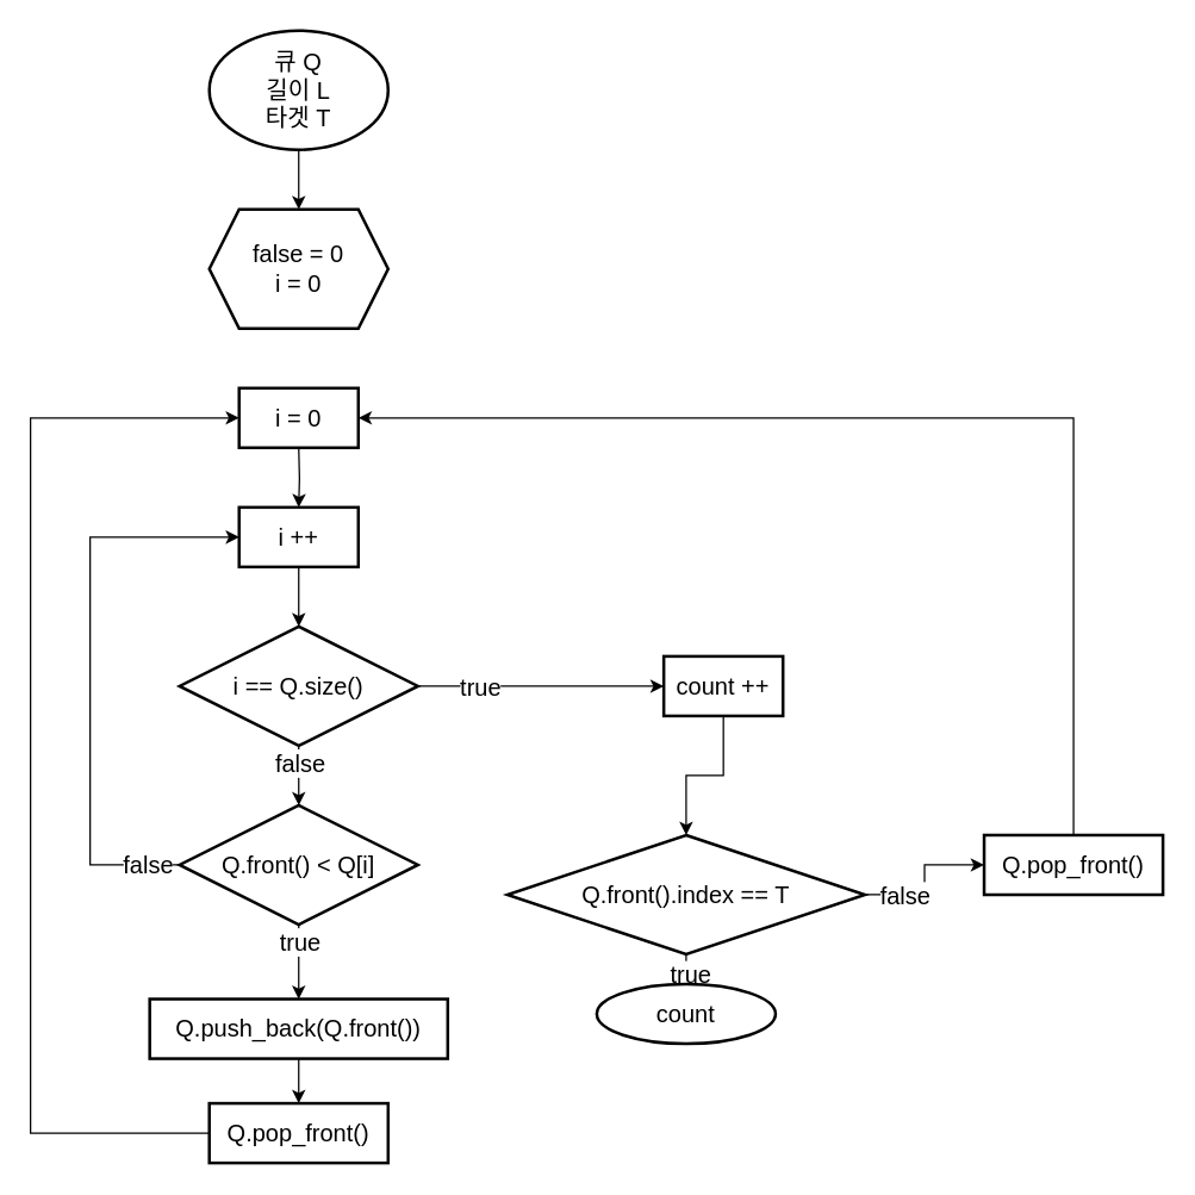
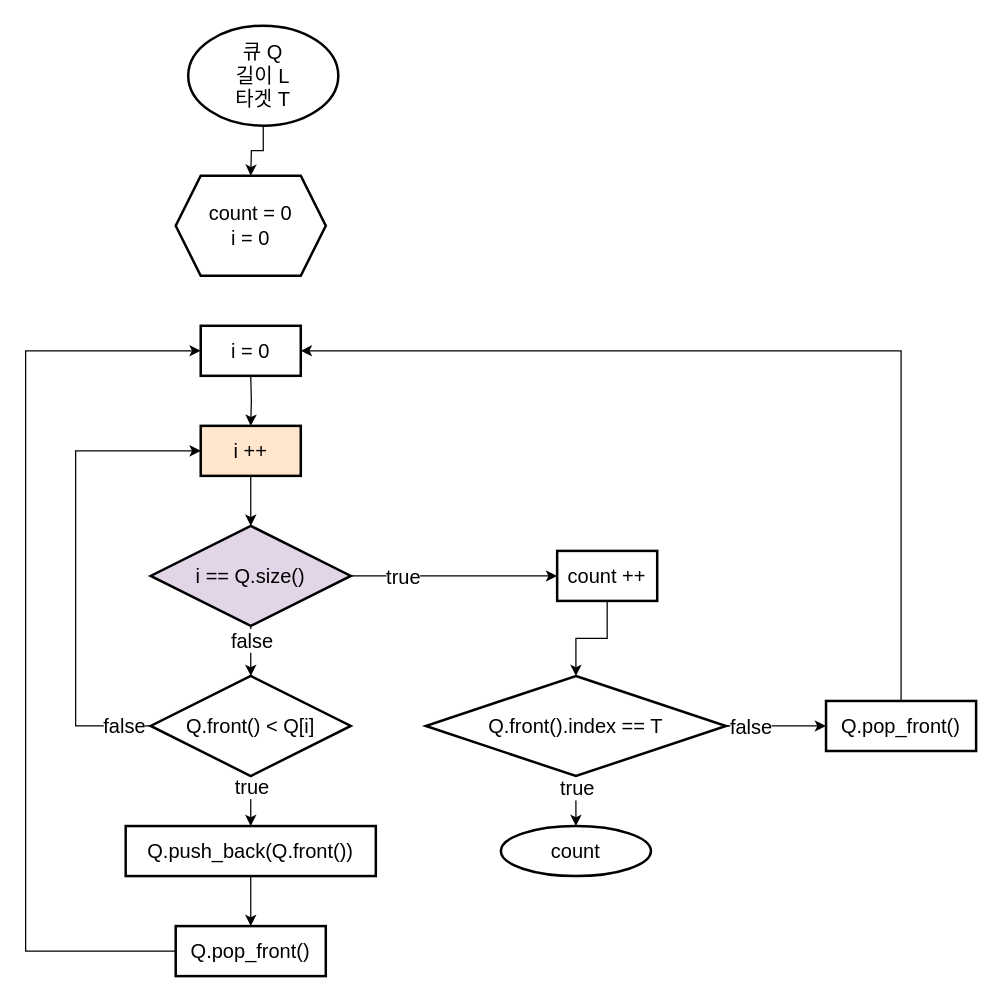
  <mxCell id="0" />
  <mxCell id="1" parent="0" />
  <mxCell id="2" value="" style="edgeStyle=orthogonalEdgeStyle;rounded=0;orthogonalLoop=1;jettySize=auto;html=1;" edge="1" parent="1" source="3"><mxGeometry relative="1" as="geometry"><mxPoint x="200" y="140" as="targetPoint" /></mxGeometry></mxCell>
- <mxCell id="3" value="&lt;span style=&quot;font-size: 16px&quot;&gt;큐 Q&lt;br style=&quot;font-size: 16px;&quot;&gt;길이 L&lt;br style=&quot;font-size: 16px;&quot;&gt;타겟 T&lt;br style=&quot;font-size: 16px;&quot;&gt;&lt;/span&gt;" style="strokeWidth=2;html=1;shape=mxgraph.flowchart.start_1;whiteSpace=wrap;fontSize=16;" vertex="1" parent="1"><mxGeometry x="140" y="20" width="120" height="80" as="geometry" /></mxCell>
+ <mxCell id="3" value="&lt;span style=&quot;font-size: 16px&quot;&gt;큐 Q&lt;br style=&quot;font-size: 16px;&quot;&gt;길이 L&lt;br style=&quot;font-size: 16px;&quot;&gt;타겟 T&lt;br style=&quot;font-size: 16px;&quot;&gt;&lt;/span&gt;" style="strokeWidth=2;html=1;shape=mxgraph.flowchart.start_1;whiteSpace=wrap;fontSize=16;" vertex="1" parent="1"><mxGeometry x="150" y="20" width="120" height="80" as="geometry" /></mxCell>
  <mxCell id="4" value="" style="edgeStyle=orthogonalEdgeStyle;rounded=0;orthogonalLoop=1;jettySize=auto;html=1;fontSize=16;" edge="1" parent="1"><mxGeometry relative="1" as="geometry"><mxPoint x="200" y="300" as="sourcePoint" /><mxPoint x="200" y="340" as="targetPoint" /></mxGeometry></mxCell>
  <mxCell id="5" value="" style="edgeStyle=orthogonalEdgeStyle;rounded=0;orthogonalLoop=1;jettySize=auto;html=1;fontSize=16;" edge="1" parent="1" source="6" target="16"><mxGeometry relative="1" as="geometry" /></mxCell>
- <mxCell id="6" value="i ++" style="whiteSpace=wrap;html=1;fontSize=16;strokeWidth=2;" vertex="1" parent="1"><mxGeometry x="160" y="340" width="80" height="40" as="geometry" /></mxCell>
+ <mxCell id="6" value="i ++" style="whiteSpace=wrap;html=1;fontSize=16;strokeWidth=2;fillColor=#ffe6cc;" vertex="1" parent="1"><mxGeometry x="160" y="340" width="80" height="40" as="geometry" /></mxCell>
  <mxCell id="7" style="edgeStyle=orthogonalEdgeStyle;rounded=0;orthogonalLoop=1;jettySize=auto;html=1;entryX=0;entryY=0.5;entryDx=0;entryDy=0;fontSize=16;" edge="1" parent="1" source="11" target="6"><mxGeometry relative="1" as="geometry"><Array as="points"><mxPoint x="60" y="580" /><mxPoint x="60" y="360" /></Array></mxGeometry></mxCell>
  <mxCell id="8" value="false" style="edgeLabel;html=1;align=center;verticalAlign=middle;resizable=0;points=[];fontSize=16;" vertex="1" connectable="0" parent="7"><mxGeometry x="-0.848" y="2" relative="1" as="geometry"><mxPoint x="7.36" y="-2.03" as="offset" /></mxGeometry></mxCell>
  <mxCell id="9" value="" style="edgeStyle=orthogonalEdgeStyle;rounded=0;orthogonalLoop=1;jettySize=auto;html=1;fontSize=16;" edge="1" parent="1" source="11" target="18"><mxGeometry relative="1" as="geometry" /></mxCell>
  <mxCell id="10" value="true" style="edgeLabel;html=1;align=center;verticalAlign=middle;resizable=0;points=[];fontSize=16;" vertex="1" connectable="0" parent="9"><mxGeometry x="-0.579" y="-2" relative="1" as="geometry"><mxPoint x="2" as="offset" /></mxGeometry></mxCell>
  <mxCell id="11" value="Q.front() &amp;lt; Q[i]" style="rhombus;whiteSpace=wrap;html=1;fontSize=16;strokeWidth=2;" vertex="1" parent="1"><mxGeometry x="120" y="540" width="160" height="80" as="geometry" /></mxCell>
  <mxCell id="12" value="" style="edgeStyle=orthogonalEdgeStyle;rounded=0;orthogonalLoop=1;jettySize=auto;html=1;fontSize=16;" edge="1" parent="1" source="16" target="11"><mxGeometry relative="1" as="geometry" /></mxCell>
  <mxCell id="13" value="false" style="edgeLabel;html=1;align=center;verticalAlign=middle;resizable=0;points=[];fontSize=16;" vertex="1" connectable="0" parent="12"><mxGeometry x="-0.464" y="2" relative="1" as="geometry"><mxPoint x="-2" as="offset" /></mxGeometry></mxCell>
  <mxCell id="14" value="" style="edgeStyle=orthogonalEdgeStyle;rounded=0;orthogonalLoop=1;jettySize=auto;html=1;fontSize=16;entryX=0;entryY=0.5;entryDx=0;entryDy=0;" edge="1" parent="1" source="16" target="30"><mxGeometry relative="1" as="geometry"><mxPoint x="340" y="440" as="targetPoint" /><Array as="points" /></mxGeometry></mxCell>
  <mxCell id="15" value="true" style="edgeLabel;html=1;align=center;verticalAlign=middle;resizable=0;points=[];fontSize=16;" vertex="1" connectable="0" parent="14"><mxGeometry x="-0.596" y="1" relative="1" as="geometry"><mxPoint x="8" y="1" as="offset" /></mxGeometry></mxCell>
- <mxCell id="16" value="i == Q.size()" style="rhombus;whiteSpace=wrap;html=1;fontSize=16;strokeWidth=2;" vertex="1" parent="1"><mxGeometry x="120" y="420" width="160" height="80" as="geometry" /></mxCell>
+ <mxCell id="16" value="i == Q.size()" style="rhombus;whiteSpace=wrap;html=1;fontSize=16;strokeWidth=2;fillColor=#e1d5e7;" vertex="1" parent="1"><mxGeometry x="120" y="420" width="160" height="80" as="geometry" /></mxCell>
  <mxCell id="17" value="" style="edgeStyle=orthogonalEdgeStyle;rounded=0;orthogonalLoop=1;jettySize=auto;html=1;fontSize=16;" edge="1" parent="1" source="18" target="26"><mxGeometry relative="1" as="geometry" /></mxCell>
- <mxCell id="18" value="Q.push_back(Q.front())" style="whiteSpace=wrap;html=1;fontSize=16;strokeWidth=2;" vertex="1" parent="1"><mxGeometry x="100" y="670" width="200" height="40" as="geometry" /></mxCell>
+ <mxCell id="18" value="Q.push_back(Q.front())" style="whiteSpace=wrap;html=1;fontSize=16;strokeWidth=2;" vertex="1" parent="1"><mxGeometry x="100" y="660" width="200" height="40" as="geometry" /></mxCell>
  <mxCell id="19" value="" style="edgeStyle=orthogonalEdgeStyle;rounded=0;orthogonalLoop=1;jettySize=auto;html=1;fontSize=16;" edge="1" parent="1" source="23" target="24"><mxGeometry relative="1" as="geometry" /></mxCell>
  <mxCell id="20" value="true" style="edgeLabel;html=1;align=center;verticalAlign=middle;resizable=0;points=[];fontSize=16;" vertex="1" connectable="0" parent="19"><mxGeometry x="-0.279" y="-1" relative="1" as="geometry"><mxPoint x="1" y="-4.29" as="offset" /></mxGeometry></mxCell>
  <mxCell id="21" value="" style="edgeStyle=orthogonalEdgeStyle;rounded=0;orthogonalLoop=1;jettySize=auto;html=1;fontSize=16;" edge="1" parent="1" source="23" target="32"><mxGeometry relative="1" as="geometry" /></mxCell>
  <mxCell id="22" value="false" style="edgeLabel;html=1;align=center;verticalAlign=middle;resizable=0;points=[];fontSize=16;" vertex="1" connectable="0" parent="21"><mxGeometry x="-0.321" relative="1" as="geometry"><mxPoint x="-7.43" as="offset" /></mxGeometry></mxCell>
- <mxCell id="23" value="&lt;span&gt;Q.front().index == T&lt;/span&gt;" style="rhombus;whiteSpace=wrap;html=1;fontSize=16;strokeWidth=2;" vertex="1" parent="1"><mxGeometry x="340" y="560" width="240" height="80" as="geometry" /></mxCell>
+ <mxCell id="23" value="&lt;span&gt;Q.front().index == T&lt;/span&gt;" style="rhombus;whiteSpace=wrap;html=1;fontSize=16;strokeWidth=2;" vertex="1" parent="1"><mxGeometry x="340" y="540" width="240" height="80" as="geometry" /></mxCell>
  <mxCell id="24" value="count" style="ellipse;whiteSpace=wrap;html=1;fontSize=16;strokeWidth=2;" vertex="1" parent="1"><mxGeometry x="400" y="660" width="120" height="40" as="geometry" /></mxCell>
  <mxCell id="25" style="edgeStyle=orthogonalEdgeStyle;rounded=0;orthogonalLoop=1;jettySize=auto;html=1;entryX=0;entryY=0.5;entryDx=0;entryDy=0;fontSize=16;" edge="1" parent="1" source="26" target="28"><mxGeometry relative="1" as="geometry"><mxPoint x="140" y="280" as="targetPoint" /><Array as="points"><mxPoint x="200" y="760" /><mxPoint x="20" y="760" /><mxPoint x="20" y="280" /></Array></mxGeometry></mxCell>
  <mxCell id="26" value="Q.pop_front()" style="whiteSpace=wrap;html=1;fontSize=16;strokeWidth=2;" vertex="1" parent="1"><mxGeometry x="140" y="740" width="120" height="40" as="geometry" /></mxCell>
- <mxCell id="27" value="false = 0&lt;br&gt;i = 0" style="shape=hexagon;perimeter=hexagonPerimeter2;whiteSpace=wrap;html=1;fixedSize=1;strokeWidth=2;fontSize=16;" vertex="1" parent="1"><mxGeometry x="140" y="140" width="120" height="80" as="geometry" /></mxCell>
+ <mxCell id="27" value="count = 0&lt;br&gt;i = 0" style="shape=hexagon;perimeter=hexagonPerimeter2;whiteSpace=wrap;html=1;fixedSize=1;strokeWidth=2;fontSize=16;" vertex="1" parent="1"><mxGeometry x="140" y="140" width="120" height="80" as="geometry" /></mxCell>
  <mxCell id="28" value="i = 0" style="whiteSpace=wrap;html=1;fontSize=16;strokeWidth=2;" vertex="1" parent="1"><mxGeometry x="160" y="260" width="80" height="40" as="geometry" /></mxCell>
  <mxCell id="29" value="" style="edgeStyle=orthogonalEdgeStyle;rounded=0;orthogonalLoop=1;jettySize=auto;html=1;fontSize=16;" edge="1" parent="1" source="30" target="23"><mxGeometry relative="1" as="geometry" /></mxCell>
  <mxCell id="30" value="count ++" style="whiteSpace=wrap;html=1;fontSize=16;strokeWidth=2;" vertex="1" parent="1"><mxGeometry x="445" y="440" width="80" height="40" as="geometry" /></mxCell>
  <mxCell id="31" style="edgeStyle=orthogonalEdgeStyle;rounded=0;orthogonalLoop=1;jettySize=auto;html=1;entryX=1;entryY=0.5;entryDx=0;entryDy=0;fontSize=16;" edge="1" parent="1" source="32" target="28"><mxGeometry relative="1" as="geometry"><Array as="points"><mxPoint x="720" y="280" /></Array></mxGeometry></mxCell>
  <mxCell id="32" value="Q.pop_front()" style="whiteSpace=wrap;html=1;fontSize=16;strokeWidth=2;" vertex="1" parent="1"><mxGeometry x="660" y="560" width="120" height="40" as="geometry" /></mxCell>
